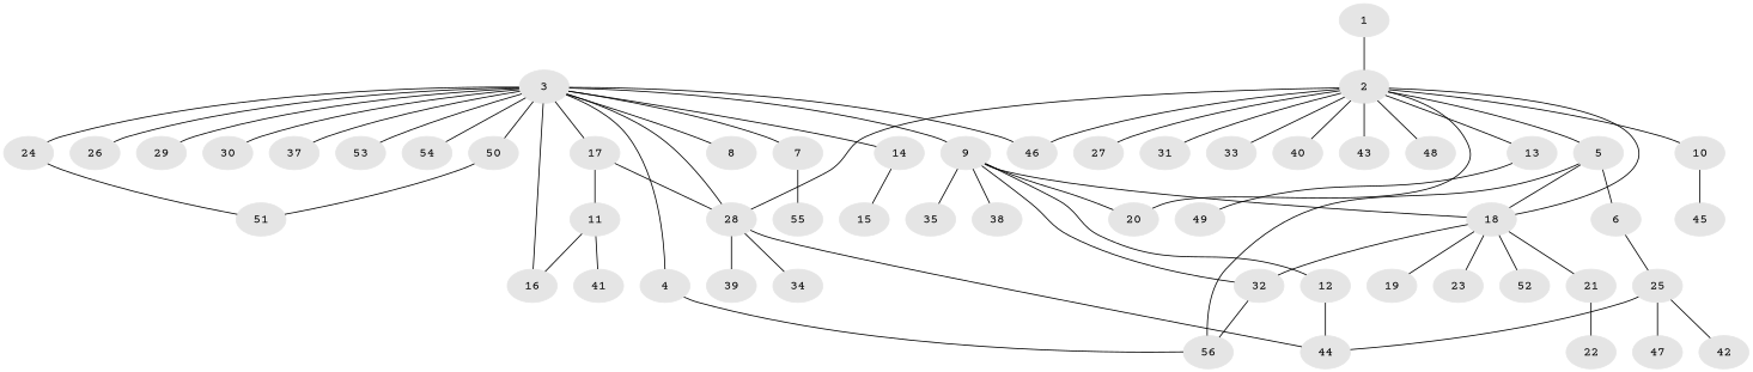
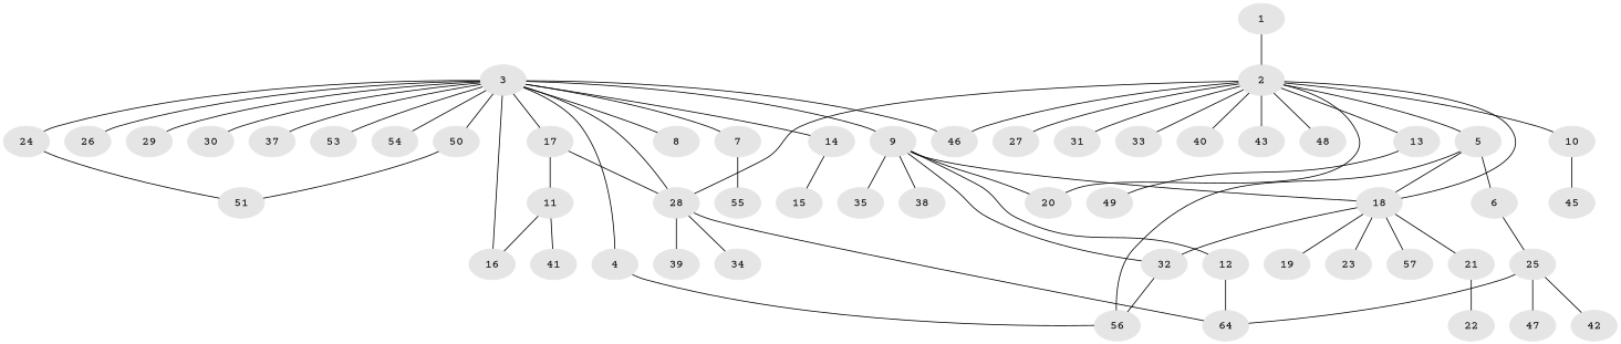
  graph {
    fontname="Courier Prime"
    node [color=gray90 fontname="Courier Prime" style=filled]
    edge [fontname="Courier Prime"]
    1
    2
    5
    10
    13
    18
    20
    27
    28
    31
    33
    40
    43
    48
    46
    3
    4
    7
    8
    9
    14
    16
    17
    24
    26
    29
    30
    37
    50
    53
    54
    56
    6
    45
    49
    32
    19
    21
    23
-   52
-   44
+   52 [label=57]
+   44 [label=64]
    34
    39
    55
    12
    35
    38
    15
    11
    51
    25
    42
    47
    41
    22
    1 -- 2
    2 -- 5
    2 -- 10
    2 -- 13
    2 -- 18
    2 -- 20
    2 -- 27
    2 -- 28
    2 -- 31
    2 -- 33
    2 -- 40
    2 -- 43
    2 -- 48
    2 -- 46
    5 -- 18
    5 -- 56
    5 -- 6
    10 -- 45
    13 -- 49
    18 -- 32
    18 -- 19
    18 -- 21
    18 -- 23
    18 -- 52
    28 -- 44
    28 -- 34
    28 -- 39
    3 -- 28
    3 -- 46
    3 -- 4
    3 -- 7
    3 -- 8
    3 -- 9
    3 -- 14
    3 -- 16
    3 -- 17
    3 -- 24
    3 -- 26
    3 -- 29
    3 -- 30
    3 -- 37
    3 -- 50
    3 -- 53
    3 -- 54
    4 -- 56
    7 -- 55
    9 -- 18
    9 -- 20
    9 -- 32
    9 -- 12
    9 -- 35
    9 -- 38
    14 -- 15
    17 -- 28
    17 -- 11
    24 -- 51
    50 -- 51
    6 -- 25
    32 -- 56
    21 -- 22
    12 -- 44
    11 -- 16
    11 -- 41
    25 -- 44
    25 -- 42
    25 -- 47
  }
